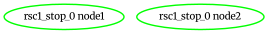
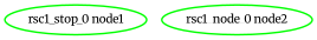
  digraph {
    fontname=Merriweather
    node [color=green fontcolor=black style=bold fontname=Merriweather]
    "rsc1_stop_0 node1"
-   "rsc1_stop_0 node2"
+   "rsc1_stop_0 node2" [label="rsc1_node_0 node2"]
  }
